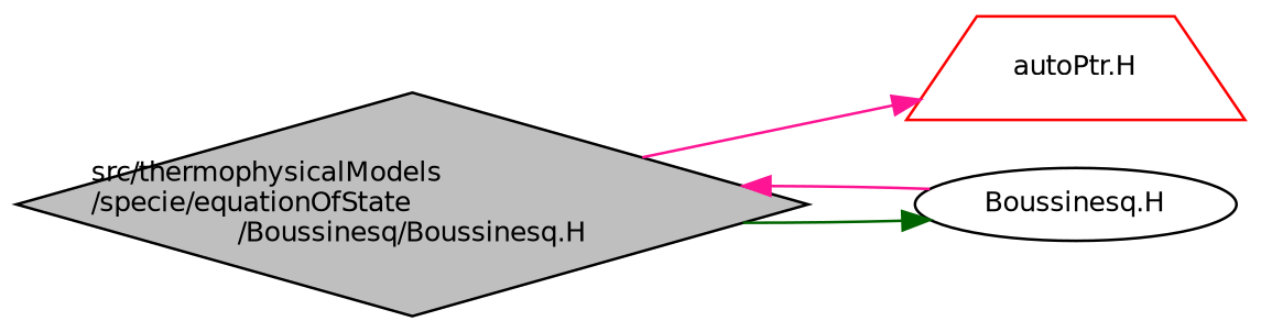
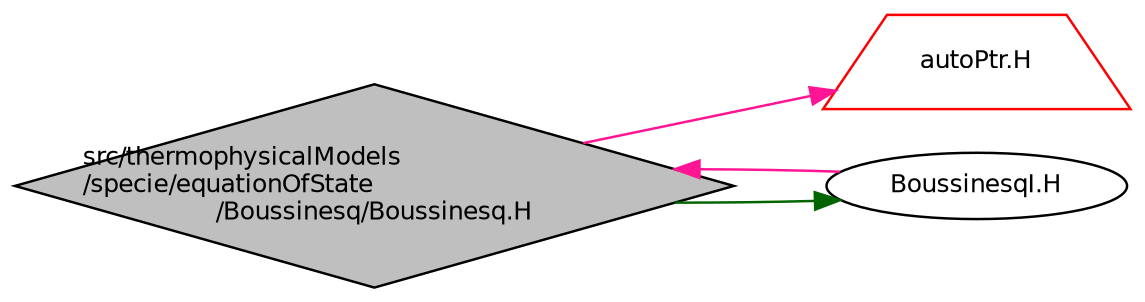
  digraph {
    rankdir=LR
    node [color=black fontname=Helvetica fontsize=10]
    edge [color=deeppink fontname=Helvetica fontsize=10 labelfontname=Helvetica labelfontsize=10 style=solid arrowhead=normal]
    n1 [fillcolor=grey75 fontcolor=black height=0.2 label="src/thermophysicalModels\l/specie/equationOfState\l/Boussinesq/Boussinesq.H" shape=diamond style=filled width=0.4]
    n2 [color=red height=0.2 label="autoPtr.H" shape=trapezium width=0.4]
-   n3 [height=0.2 label="Boussinesq.H" shape=ellipse width=0.4]
+   n3 [height=0.2 label="BoussinesqI.H" shape=ellipse width=0.4]
    n1 -> n2
    n1 -> n3 [color=darkgreen]
    n3 -> n1
  }
